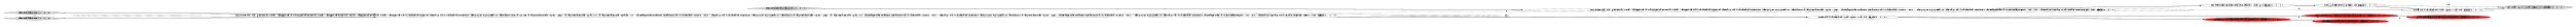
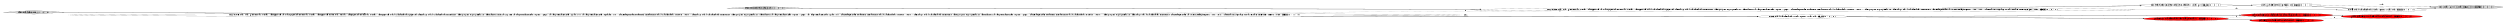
  digraph {
    rankdir=LR
    fontname="DejaVu Sans Mono"
    node [fillcolor=white shape=ellipse style=filled fontname="DejaVu Sans Mono"]
    edge [style=bold fontname="DejaVu Sans Mono"]
    n1 [label="GroupByQueryRunnerTestHelper.runQuery(factory,runner,query)@@@4@@@['1', '1', '0']"]
    n2 [fillcolor=red label="Assert.assertEquals(0,mergeBufferPool.getMinRemainBufferNum())@@@5@@@['0', '1', '0']"]
    n3 [fillcolor=red label="assertEquals(0,mergeBufferPool.getMinRemainBufferNum())@@@5@@@['1', '0', '0']"]
    n4 [label="final GroupByQuery query = GroupByQuery.builder().setDataSource(new QueryDataSource(GroupByQuery.builder().setDataSource(GroupByQuery.builder().setDataSource(GroupByQuery.builder().setDataSource(QueryRunnerTestHelper.dataSource).setInterval(QueryRunnerTestHelper.firstToThird).setGranularity(Granularities.ALL).setDimensions(Lists.newArrayList(new DefaultDimensionSpec(\"quality\",\"alias\"),new DefaultDimensionSpec(\"market\",null),new DefaultDimensionSpec(\"placement\",null))).setAggregatorSpecs(Collections.singletonList(QueryRunnerTestHelper.rowsCount)).build()).setInterval(QueryRunnerTestHelper.firstToThird).setGranularity(Granularities.ALL).setDimensions(new DefaultDimensionSpec(\"quality\",\"alias\"),new DefaultDimensionSpec(\"market\",null)).setAggregatorSpecs(Collections.singletonList(QueryRunnerTestHelper.rowsCount)).build()).setInterval(QueryRunnerTestHelper.firstToThird).setGranularity(Granularities.ALL).setDimensions(new DefaultDimensionSpec(\"quality\",\"alias\")).setAggregatorSpecs(Collections.singletonList(QueryRunnerTestHelper.rowsCount)).build())).setGranularity(Granularities.ALL).setInterval(QueryRunnerTestHelper.firstToThird).setAggregatorSpecs(new LongSumAggregatorFactory(\"rows\",\"rows\")).setContext(ImmutableMap.of(QueryContexts.TIMEOUT_KEY,TIMEOUT)).build()@@@3@@@['1', '1', '0']"]
    n5 [label="final GroupByQuery query = GroupByQuery.builder().setDataSource(new QueryDataSource(GroupByQuery.builder().setDataSource(QueryRunnerTestHelper.dataSource).setInterval(QueryRunnerTestHelper.firstToThird).setGranularity(Granularities.ALL).setDimensions(new DefaultDimensionSpec(\"quality\",\"alias\")).setAggregatorSpecs(Collections.singletonList(QueryRunnerTestHelper.rowsCount)).build())).setGranularity(Granularities.ALL).setInterval(QueryRunnerTestHelper.firstToThird).setAggregatorSpecs(new LongSumAggregatorFactory(\"rows\",\"rows\")).setContext(ImmutableMap.of(QueryContexts.TIMEOUT_KEY,500)).build()@@@3@@@['0', '0', '1']"]
    n6 [fillcolor=lightgray label="testTripleNestedGroupBy['1', '0', '0']" shape=diamond]
    n7 [fillcolor=lightgray label="{if (holder != null) {holder.forEach(null)}}@@@9@@@['0', '0', '1']"]
    n8 [label="List<ReferenceCountingResourceHolder<ByteBuffer>> holder = null@@@4@@@['0', '0', '1']"]
    n9 [label="holder = mergeBufferPool.takeBatch(1,10)@@@6@@@['0', '0', '1']"]
    n10 [fillcolor=red label="Assert.assertEquals(3,mergeBufferPool.getPoolSize())@@@6@@@['0', '1', '0']"]
    n11 [fillcolor=red label="assertEquals(3,mergeBufferPool.getPoolSize())@@@6@@@['1', '0', '0']"]
    n12 [label="GroupByQueryRunnerTestHelper.runQuery(factory,runner,query)@@@7@@@['0', '0', '1']"]
    n13 [fillcolor=lightgray label="testInsufficientResourcesOnBroker['0', '0', '1']" shape=diamond]
-   n14 [fillcolor=lightgray label="testTripleNestedGroupBy['0', '1', '0']" shape=diamond]
    n1 -> n2
    n1 -> n3
    n2 -> n10
    n3 -> n2 [label=0 style=dashed]
    n3 -> n11
    n4 -> n1 [label=query style=solid]
    n4 -> n1
    n4 -> n5 [label=0 style=dashed]
    n5 -> n8
    n5 -> n12 [label=query style=solid]
    n6 -> n4
    n8 -> n9
    n9 -> n7 [label=holder style=solid]
    n9 -> n12
    n11 -> n10 [label=0 style=dashed]
    n12 -> n7
    n13 -> n5
-   n14 -> n4
  }
